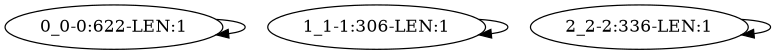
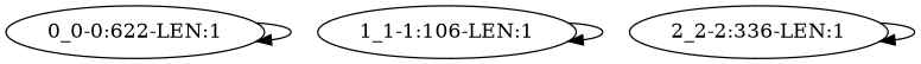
  digraph {
    "0_0-0:622-LEN:1"
-   "1_1-1:306-LEN:1"
+   "1_1-1:306-LEN:1" [label="1_1-1:106-LEN:1"]
    "2_2-2:336-LEN:1"
    "0_0-0:622-LEN:1" -> "0_0-0:622-LEN:1"
    "1_1-1:306-LEN:1" -> "1_1-1:306-LEN:1"
    "2_2-2:336-LEN:1" -> "2_2-2:336-LEN:1"
  }
